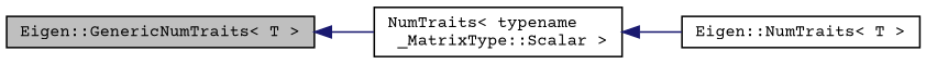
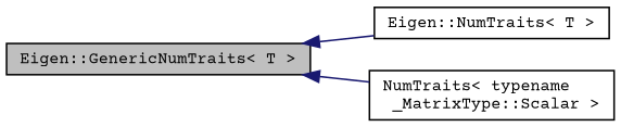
  digraph {
    fontname="Courier Prime"
    rankdir=LR
    node [color=black fillcolor=white fontname="Courier Prime" fontsize=10 shape=record style=filled]
    edge [color=midnightblue dir=back fontname="Courier Prime" fontsize=10 labelfontname=Helvetica labelfontsize=10 style=solid]
    n1 [fillcolor=grey75 fontcolor=black height=0.2 label="Eigen::GenericNumTraits\< T \>" width=0.4]
    n2 [height=0.2 label="Eigen::NumTraits\< T \>" width=0.4]
    n3 [height=0.2 label="NumTraits\< typename\l _MatrixType::Scalar \>" width=0.4]
-   n3 -> n2
+   n1 -> n2
    n1 -> n3
  }
